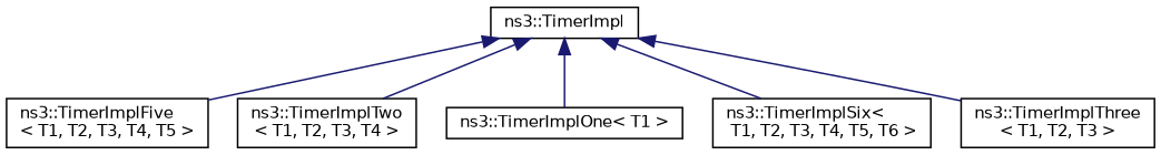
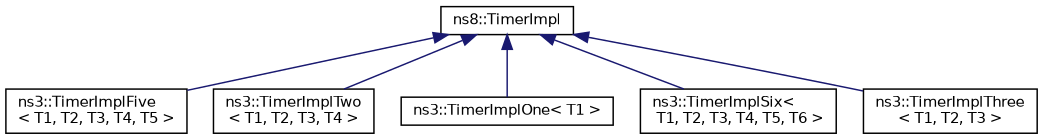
  digraph {
    rankdir=TB
    node [color=black fillcolor=white fontname=Helvetica fontsize=10 shape=record style=filled]
    edge [color=midnightblue dir=back fontname=Helvetica fontsize=10 labelfontname=Helvetica labelfontsize=10 style=solid]
-   n1 [height=0.2 label="ns3::TimerImpl" width=0.4]
+   n1 [height=0.2 label="ns8::TimerImpl" width=0.4]
    n2 [height=0.2 label="ns3::TimerImplFive\l\< T1, T2, T3, T4, T5 \>" width=0.4]
    n3 [height=0.2 label="ns3::TimerImplTwo\l\< T1, T2, T3, T4 \>" width=0.4]
    n4 [height=0.2 label="ns3::TimerImplOne\< T1 \>" width=0.4]
    n5 [height=0.2 label="ns3::TimerImplSix\<\l T1, T2, T3, T4, T5, T6 \>" width=0.4]
    n6 [height=0.2 label="ns3::TimerImplThree\l\< T1, T2, T3 \>" width=0.4]
    n1 -> n2
    n1 -> n3
    n1 -> n4
    n1 -> n5
    n1 -> n6
  }
